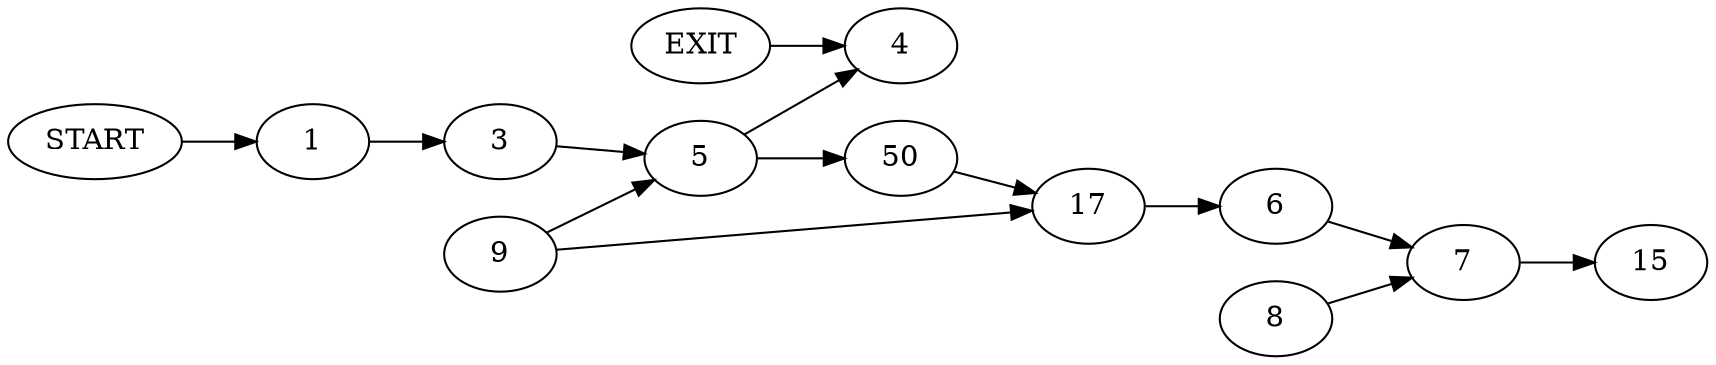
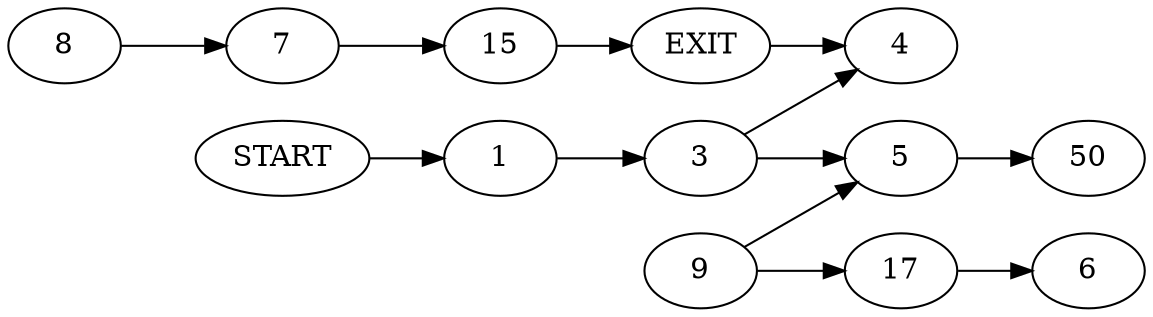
  digraph {
    rankdir=LR
    n1 [label=START]
    1
    3
    n4 [label=EXIT]
    4
    5
    6
    7
    n9 [label=50]
    9
    n11 [label=17]
    n12 [label=15]
    8
    n1 -> 1
    1 -> 3
-   5 -> 4
+   3 -> 4
    3 -> 5
    n4 -> 4
    5 -> n9
-   6 -> 7
    7 -> n12
-   n9 -> n11
    9 -> 5
    9 -> n11
    n11 -> 6
+   n12 -> n4
    8 -> 7
  }
